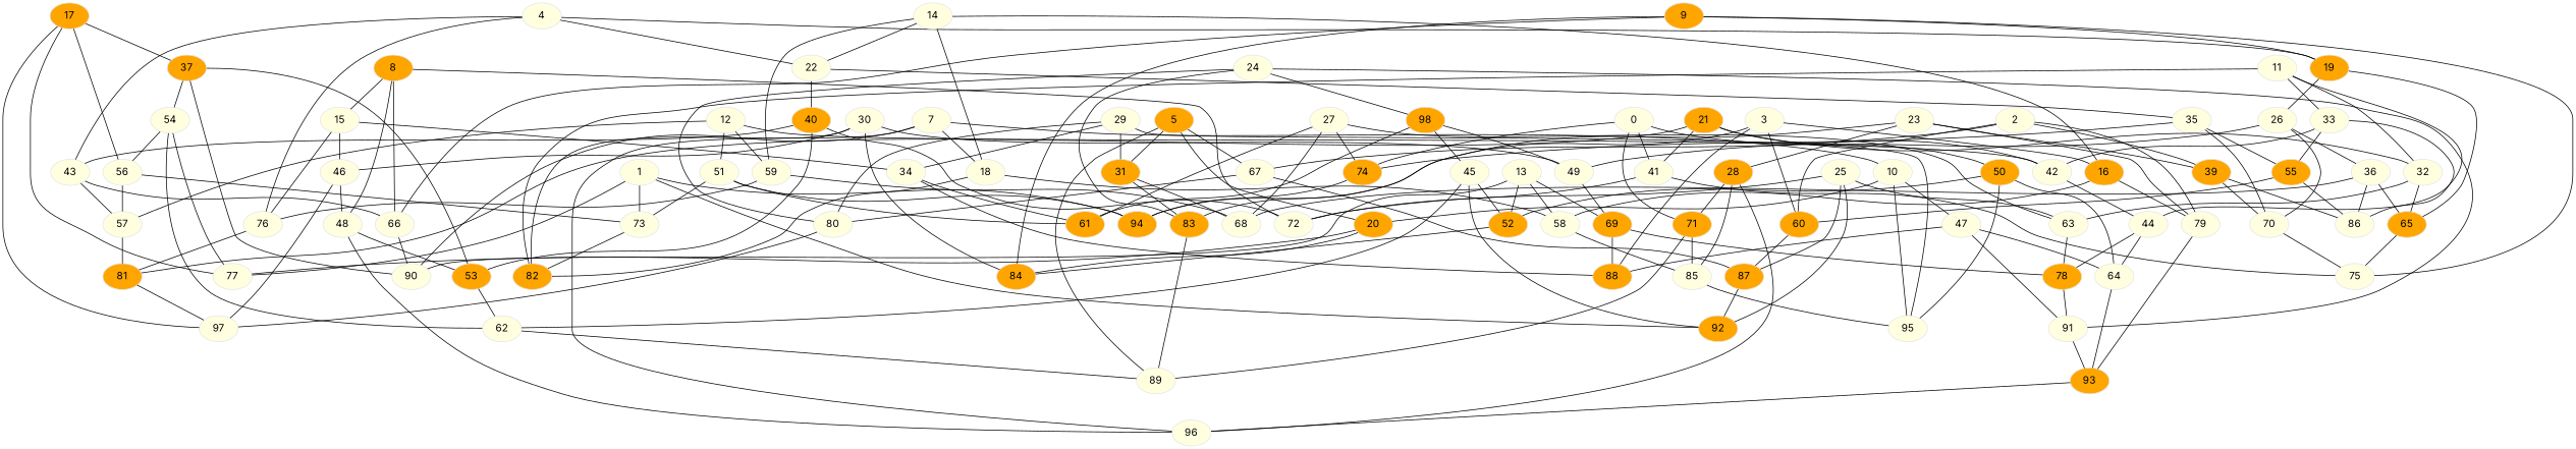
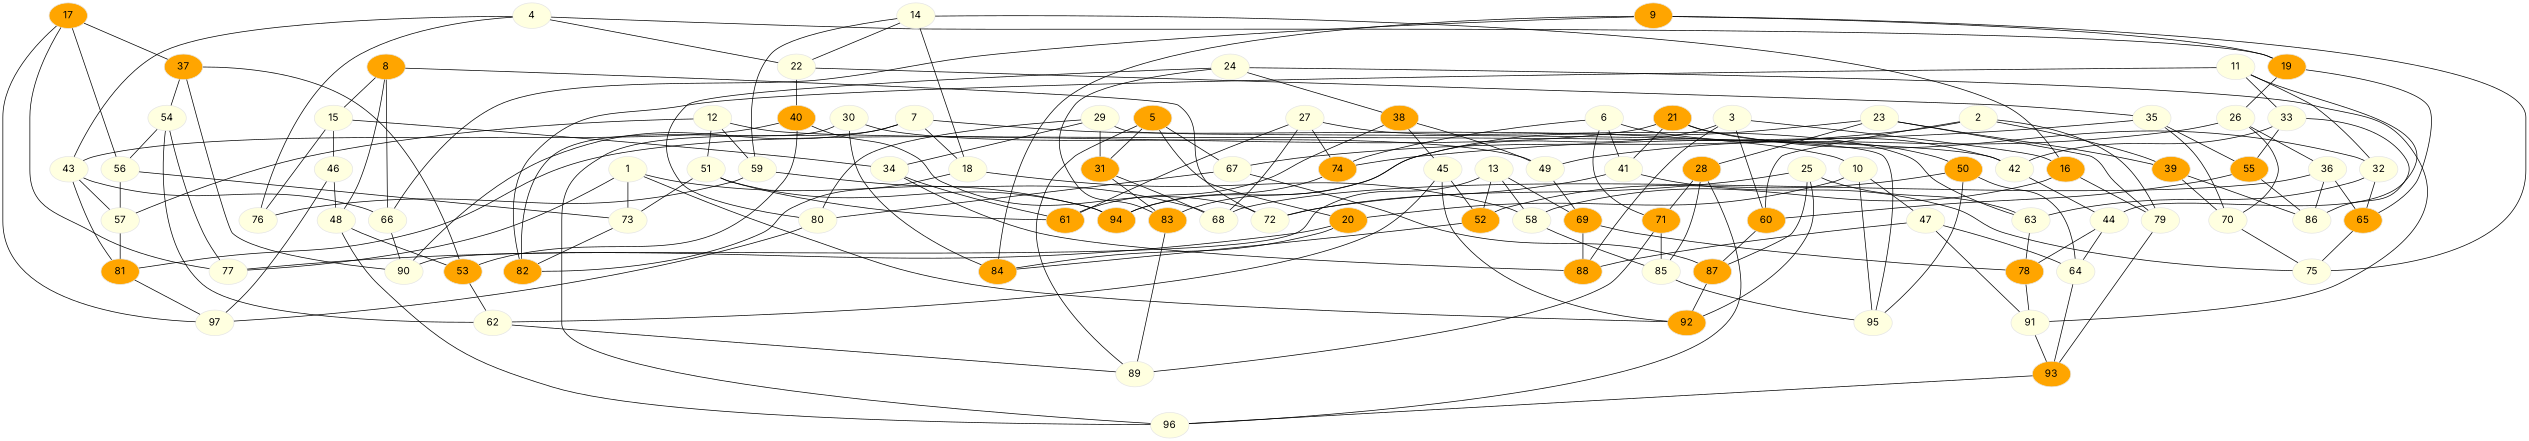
  graph {
    fontname=Inter
    node [color=gray90 fillcolor=lightyellow fontname=Inter style=filled]
    edge [fontname=Inter]
    1
    73
    77
    92 [fillcolor=orange]
    94 [fillcolor=orange]
    82 [fillcolor=orange]
    39 [fillcolor=orange]
    2
    60 [fillcolor=orange]
    67
    79
    70
    86
    87 [fillcolor=orange]
    80
    93 [fillcolor=orange]
    3
    16 [fillcolor=orange]
    83 [fillcolor=orange]
    88 [fillcolor=orange]
    58
    89
    19 [fillcolor=orange]
    4
    22
    43
    76
    26
    65 [fillcolor=orange]
    35
    40 [fillcolor=orange]
    66
    57
    81 [fillcolor=orange]
    5 [fillcolor=orange]
    20 [fillcolor=orange]
    31 [fillcolor=orange]
    84 [fillcolor=orange]
    68
-   6 [label=0]
+   6
    41
    42
    71 [fillcolor=orange]
    74 [fillcolor=orange]
    72
    75
    44
    85
    7
    10
    18
    90
    96
    47
    95
    8 [fillcolor=orange]
    15
    48
    34
    46
    53 [fillcolor=orange]
    9 [fillcolor=orange]
    91
    64
    11
    32
    33
    63
    55 [fillcolor=orange]
    78 [fillcolor=orange]
    12
    51
    59
    61 [fillcolor=orange]
    13
    52 [fillcolor=orange]
    69 [fillcolor=orange]
    14
    97
    17 [fillcolor=orange]
    37 [fillcolor=orange]
    56
    54
    36
    49
    21 [fillcolor=orange]
    50 [fillcolor=orange]
    23
    28 [fillcolor=orange]
    24
-   38 [fillcolor=orange label=98]
+   38 [fillcolor=orange]
    45
    25
    27
    29
    30
    62
    1 -- 73
    1 -- 77
    1 -- 92
    1 -- 94
    73 -- 82
    39 -- 70
    39 -- 86
    2 -- 39
    2 -- 60
    2 -- 67
    2 -- 79
    60 -- 87
    67 -- 87
    67 -- 80
    79 -- 93
    70 -- 75
    87 -- 92
    80 -- 97
    93 -- 96
    3 -- 60
    3 -- 16
    3 -- 83
    3 -- 88
    16 -- 79
    16 -- 58
    83 -- 89
    58 -- 85
    19 -- 26
    19 -- 65
    4 -- 19
    4 -- 22
    4 -- 43
    4 -- 76
    22 -- 35
    22 -- 40
    43 -- 66
    43 -- 57
-   76 -- 81
+   43 -- 81
    26 -- 70
    26 -- 36
    26 -- 49
    65 -- 75
    35 -- 70
    35 -- 74
    35 -- 55
    40 -- 43
    40 -- 72
    40 -- 53
    66 -- 90
    57 -- 81
    81 -- 97
    5 -- 67
    5 -- 89
    5 -- 20
    5 -- 31
    20 -- 77
    20 -- 84
    31 -- 83
    31 -- 68
    6 -- 41
    6 -- 42
    6 -- 71
    6 -- 74
    41 -- 72
    41 -- 75
    42 -- 44
    71 -- 89
    71 -- 85
    74 -- 94
    44 -- 64
    44 -- 78
    85 -- 95
    7 -- 10
    7 -- 18
    7 -- 90
    7 -- 96
    10 -- 20
    10 -- 47
    10 -- 95
    18 -- 82
    18 -- 58
    47 -- 88
    47 -- 91
    47 -- 64
    8 -- 66
    8 -- 72
    8 -- 15
    8 -- 48
    15 -- 76
    15 -- 34
    15 -- 46
    48 -- 96
    48 -- 53
    34 -- 88
    34 -- 61
    46 -- 48
    46 -- 97
    53 -- 62
    9 -- 19
    9 -- 66
    9 -- 84
    9 -- 75
    91 -- 93
    64 -- 93
    11 -- 82
    11 -- 44
    11 -- 32
    11 -- 33
    32 -- 65
    32 -- 63
    33 -- 86
    33 -- 42
    33 -- 55
    63 -- 78
    55 -- 60
    55 -- 86
    78 -- 91
    12 -- 57
    12 -- 42
    12 -- 51
    12 -- 59
    51 -- 73
    51 -- 94
    51 -- 61
    59 -- 76
    59 -- 68
    13 -- 58
    13 -- 90
    13 -- 52
    13 -- 69
    52 -- 84
    69 -- 88
    69 -- 78
    14 -- 16
    14 -- 22
    14 -- 18
    14 -- 59
    17 -- 77
    17 -- 97
    17 -- 37
    17 -- 56
    37 -- 90
    37 -- 53
    37 -- 54
    56 -- 73
    56 -- 57
    54 -- 77
    54 -- 56
    54 -- 62
    36 -- 86
    36 -- 65
    36 -- 68
    49 -- 69
    21 -- 81
    21 -- 41
    21 -- 32
    21 -- 50
    50 -- 95
    50 -- 64
    50 -- 52
    23 -- 94
    23 -- 39
    23 -- 79
    23 -- 28
    28 -- 71
    28 -- 85
    28 -- 96
    24 -- 80
    24 -- 83
    24 -- 91
    24 -- 38
    38 -- 61
    38 -- 49
    38 -- 45
    45 -- 92
    45 -- 52
    45 -- 62
    25 -- 92
    25 -- 87
    25 -- 72
    25 -- 63
    27 -- 68
    27 -- 74
    27 -- 63
    27 -- 61
    29 -- 80
    29 -- 31
    29 -- 95
    29 -- 34
    30 -- 82
    30 -- 84
-   30 -- 46
    30 -- 49
    62 -- 89
  }
